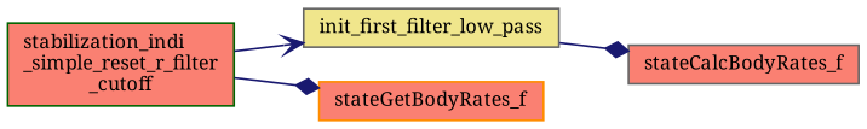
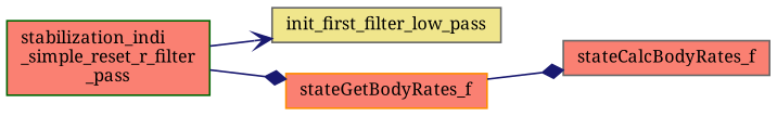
  digraph {
    fontname="Noto Serif"
    rankdir=LR
    node [color=gray40 fillcolor=salmon fontname="Noto Serif" fontsize=10 shape=record style=filled]
    edge [arrowhead=diamond color=midnightblue fontname="Noto Serif" fontsize=10 labelfontname=FreeSans labelfontsize=10 style=solid]
-   n1 [color=darkgreen fontcolor=black height=0.2 label="stabilization_indi\l_simple_reset_r_filter\l_cutoff" width=0.4]
+   n1 [color=darkgreen fontcolor=black height=0.2 label="stabilization_indi\l_simple_reset_r_filter\l_pass" width=0.4]
    n2 [fillcolor=khaki height=0.2 label=init_first_filter_low_pass width=0.4]
    n3 [color=darkorange height=0.2 label=stateGetBodyRates_f width=0.4]
    n4 [height=0.2 label=stateCalcBodyRates_f width=0.4]
    n1 -> n2 [arrowhead=vee]
    n1 -> n3
-   n2 -> n4
+   n3 -> n4
  }
